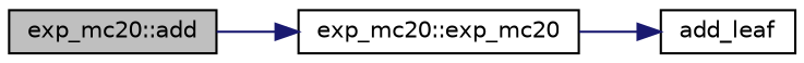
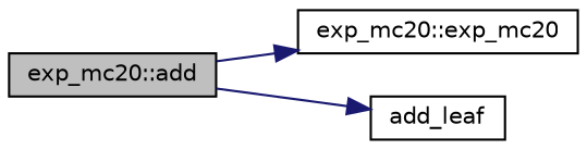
  digraph {
    rankdir=LR
    node [color=black fillcolor=white fontname=Helvetica fontsize=10 shape=record style=filled]
    edge [color=midnightblue fontname=Helvetica fontsize=10 labelfontname=Helvetica labelfontsize=10 style=solid]
    n1 [fillcolor=grey75 fontcolor=black height=0.2 label="exp_mc20::add" width=0.4]
    n2 [height=0.2 label="exp_mc20::exp_mc20" width=0.4]
    n3 [height=0.2 label=add_leaf width=0.4]
    n1 -> n2
-   n2 -> n3
+   n1 -> n3
  }
